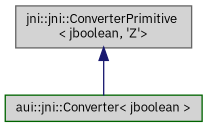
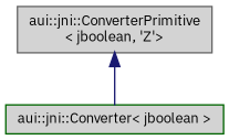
  digraph {
    fontname="IBM Plex Sans"
    node [fillcolor=lightgrey fontname="IBM Plex Sans" fontsize=10 shape=record style=filled]
    n1 [color=darkgreen fontcolor=black height=0.2 label="aui::jni::Converter\< jboolean \>" width=0.4]
-   n2 [color=gray40 height=0.2 label="jni::jni::ConverterPrimitive\l\< jboolean, 'Z'\>" width=0.4]
+   n2 [color=gray40 height=0.2 label="aui::jni::ConverterPrimitive\l\< jboolean, 'Z'\>" width=0.4]
    n2 -> n1 [color=midnightblue dir=back fontname="IBM Plex Sans" fontsize=10 labelfontname=Helvetica labelfontsize=10 style=solid]
  }
